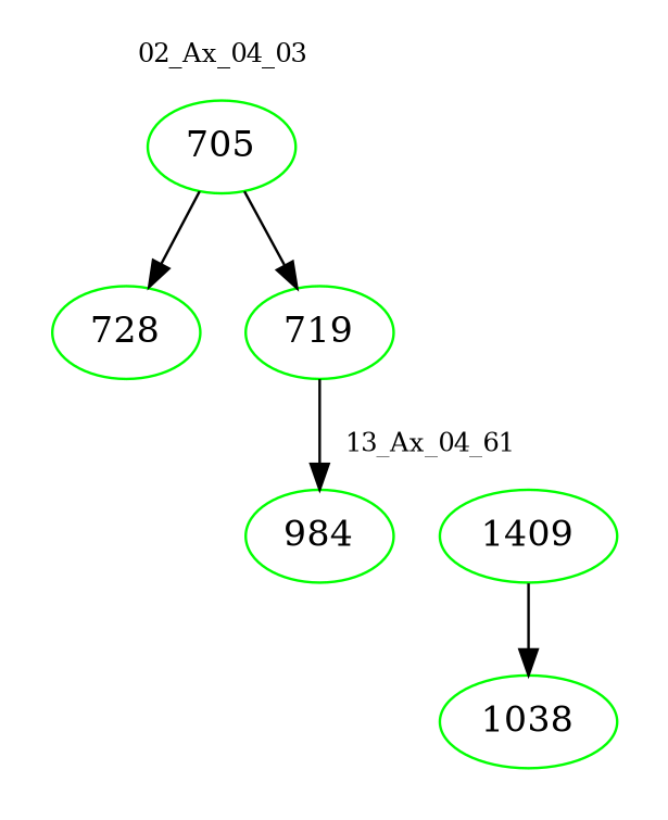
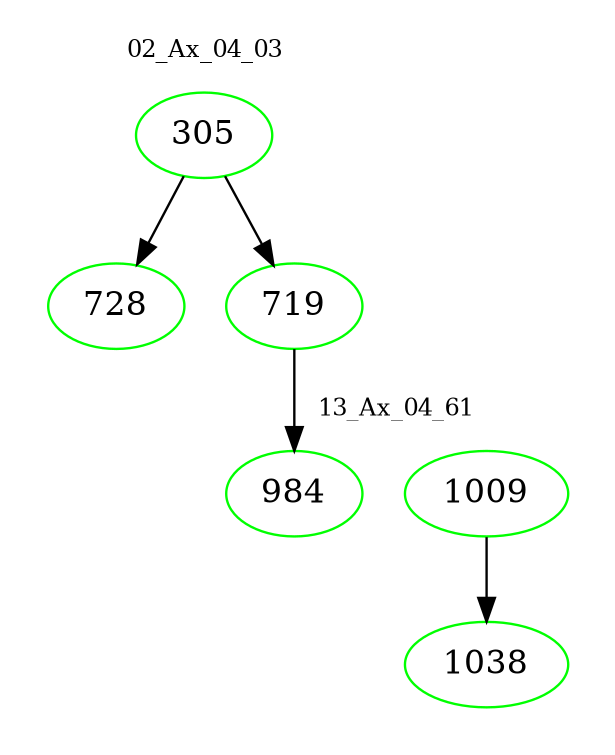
  digraph {
    node [color=green]
    edge [color=black]
-   n1 [label=705]
+   n1 [label=305]
    n2 [label=728]
    n3 [label=719]
-   n4 [label=1409]
+   n4 [label=1009]
    n5 [label=984]
    n6 [label=1038]
    subgraph cluster_1 {
      color=white
      fontsize=10
      label="02_Ax_04_03"
      n1
      n2
      n3
    }
    subgraph cluster_2 {
      color=white
      fontsize=10
      label="13_Ax_04_61"
      n4
      n5
      n6
    }
    n1 -> n2
    n1 -> n3
    n3 -> n5
    n4 -> n6
  }
